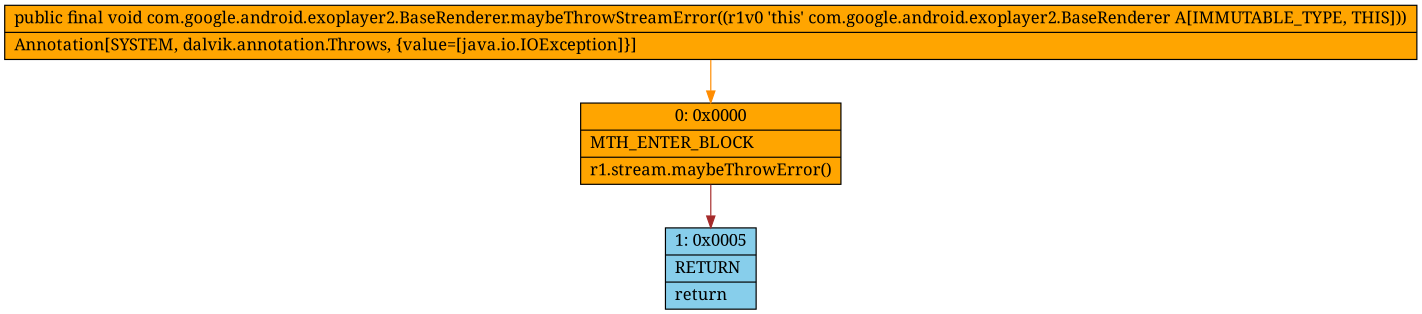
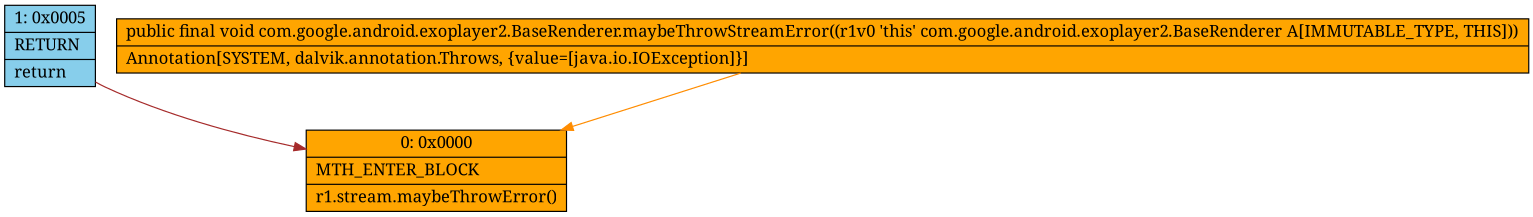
  digraph {
    fontname="Noto Serif"
    node [shape=record style=filled fillcolor=orange fontname="Noto Serif"]
    edge [fontname="Noto Serif"]
    n1 [label="{0\:\ 0x0000|MTH_ENTER_BLOCK\l|r1.stream.maybeThrowError()\l}"]
    n2 [label="{1\:\ 0x0005|RETURN\l|return\l}" fillcolor=skyblue]
    n3 [label="{public final void com.google.android.exoplayer2.BaseRenderer.maybeThrowStreamError((r1v0 'this' com.google.android.exoplayer2.BaseRenderer A[IMMUTABLE_TYPE, THIS]))  | Annotation[SYSTEM, dalvik.annotation.Throws, \{value=[java.io.IOException]\}]\l}"]
-   n1 -> n2 [color=brown]
+   n2 -> n1 [color=brown]
    n3 -> n1 [color=darkorange]
  }
